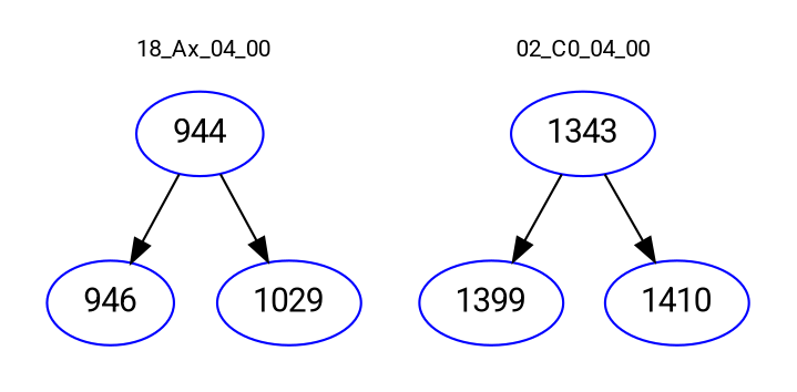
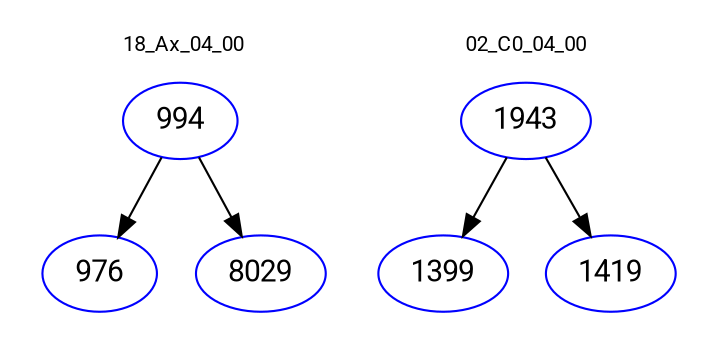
  digraph {
    fontname=Roboto
    node [color=blue fontname=Roboto]
    edge [color=black fontname=Roboto]
-   n1 [label=944]
-   n2 [label=946]
-   n3 [label=1029]
-   n4 [label=1343]
+   n1 [label=994]
+   n2 [label=976]
+   n3 [label=8029]
+   n4 [label=1943]
    n5 [label=1399]
-   n6 [label=1410]
+   n6 [label=1419]
    subgraph cluster_1 {
      color=white
      fontsize=10
      label="18_Ax_04_00"
      n1
      n2
      n3
    }
    subgraph cluster_2 {
      color=white
      fontsize=10
      label="02_C0_04_00"
      n4
      n5
      n6
    }
    n1 -> n2
    n1 -> n3
    n4 -> n5
    n4 -> n6
  }
